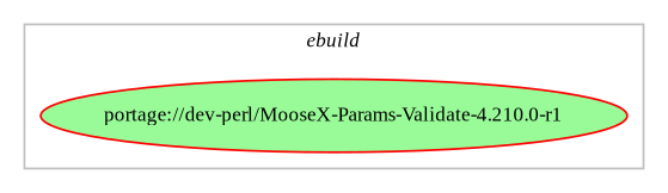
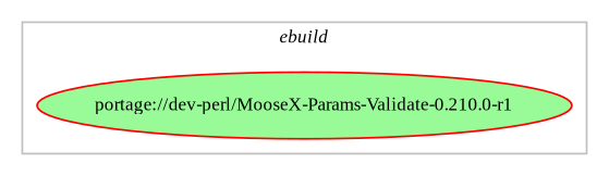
  digraph {
    compound=true
    concentrate=true
    fontname="Liberation Serif"
    fontsize=10
    newrank=true
    rankdir=LR
    ranksep=1.5
-   n1 [color=red fontname="Liberation Serif" fontsize=10 label="portage://dev-perl/MooseX-Params-Validate-4.210.0-r1" width=4 style=filled fillcolor=palegreen]
+   n1 [color=red fontname="Liberation Serif" fontsize=10 label="portage://dev-perl/MooseX-Params-Validate-0.210.0-r1" width=4 style=filled fillcolor=palegreen]
    subgraph cluster_1 {
      color=gray
      label=<<i>ebuild</i>>
      n1
    }
    subgraph cluster_2 {
      color=gray
      label=<<i>dependencies</i>>
      subgraph cluster_3 {
        color=gray
        fillcolor="#eeeeee"
        label=<<i>compile</i>>
        style=filled
      }
      subgraph cluster_4 {
        color=gray
        fillcolor="#eeeeee"
        label=<<i>compile and run</i>>
        style=filled
      }
      subgraph cluster_5 {
        color=gray
        fillcolor="#eeeeee"
        label=<<i>run</i>>
        style=filled
      }
    }
    subgraph cluster_6 {
      color=gray
      label=<<i>candidates</i>>
      rank=same
    }
  }
